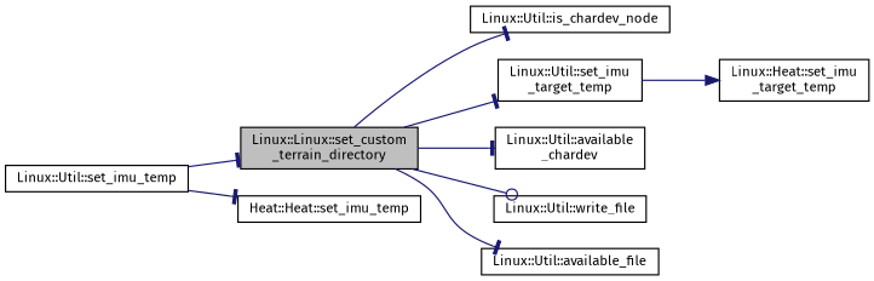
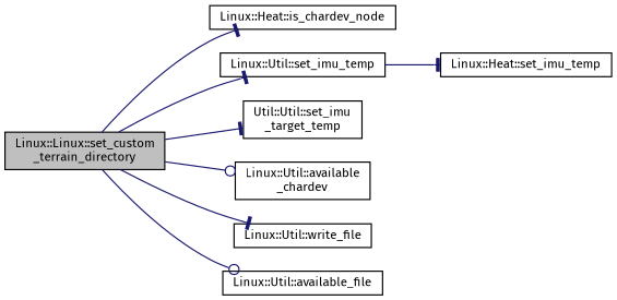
  digraph {
    fontname="Fira Sans"
    rankdir=LR
    node [color=black fillcolor=white fontname="Fira Sans" fontsize=10 shape=record style=filled]
    edge [arrowhead=tee color=midnightblue fontname="Fira Sans" fontsize=10 labelfontname=Helvetica labelfontsize=10 style=solid]
    n1 [fillcolor=grey75 fontcolor=black height=0.2 label="Linux::Linux::set_custom\l_terrain_directory" width=0.4]
-   n2 [height=0.2 label="Linux::Util::is_chardev_node" width=0.4]
+   n2 [height=0.2 label="Linux::Heat::is_chardev_node" width=0.4]
    n3 [height=0.2 label="Linux::Util::set_imu_temp" width=0.4]
-   n4 [height=0.2 label="Linux::Util::set_imu\l_target_temp" width=0.4]
+   n4 [height=0.2 label="Util::Util::set_imu\l_target_temp" width=0.4]
    n5 [height=0.2 label="Linux::Util::available\l_chardev" width=0.4]
    n6 [height=0.2 label="Linux::Util::write_file" width=0.4]
    n7 [height=0.2 label="Linux::Util::available_file" width=0.4]
-   n8 [height=0.2 label="Heat::Heat::set_imu_temp" width=0.4]
-   n9 [height=0.2 label="Linux::Heat::set_imu\l_target_temp" width=0.4]
+   n8 [height=0.2 label="Linux::Heat::set_imu_temp" width=0.4]
    n1 -> n2
-   n3 -> n1
+   n1 -> n3
    n1 -> n4
-   n1 -> n5
-   n1 -> n6 [arrowhead=odot]
-   n1 -> n7
+   n1 -> n5 [arrowhead=odot]
+   n1 -> n6
+   n1 -> n7 [arrowhead=odot]
    n3 -> n8
-   n4 -> n9 [arrowhead=normal]
  }
